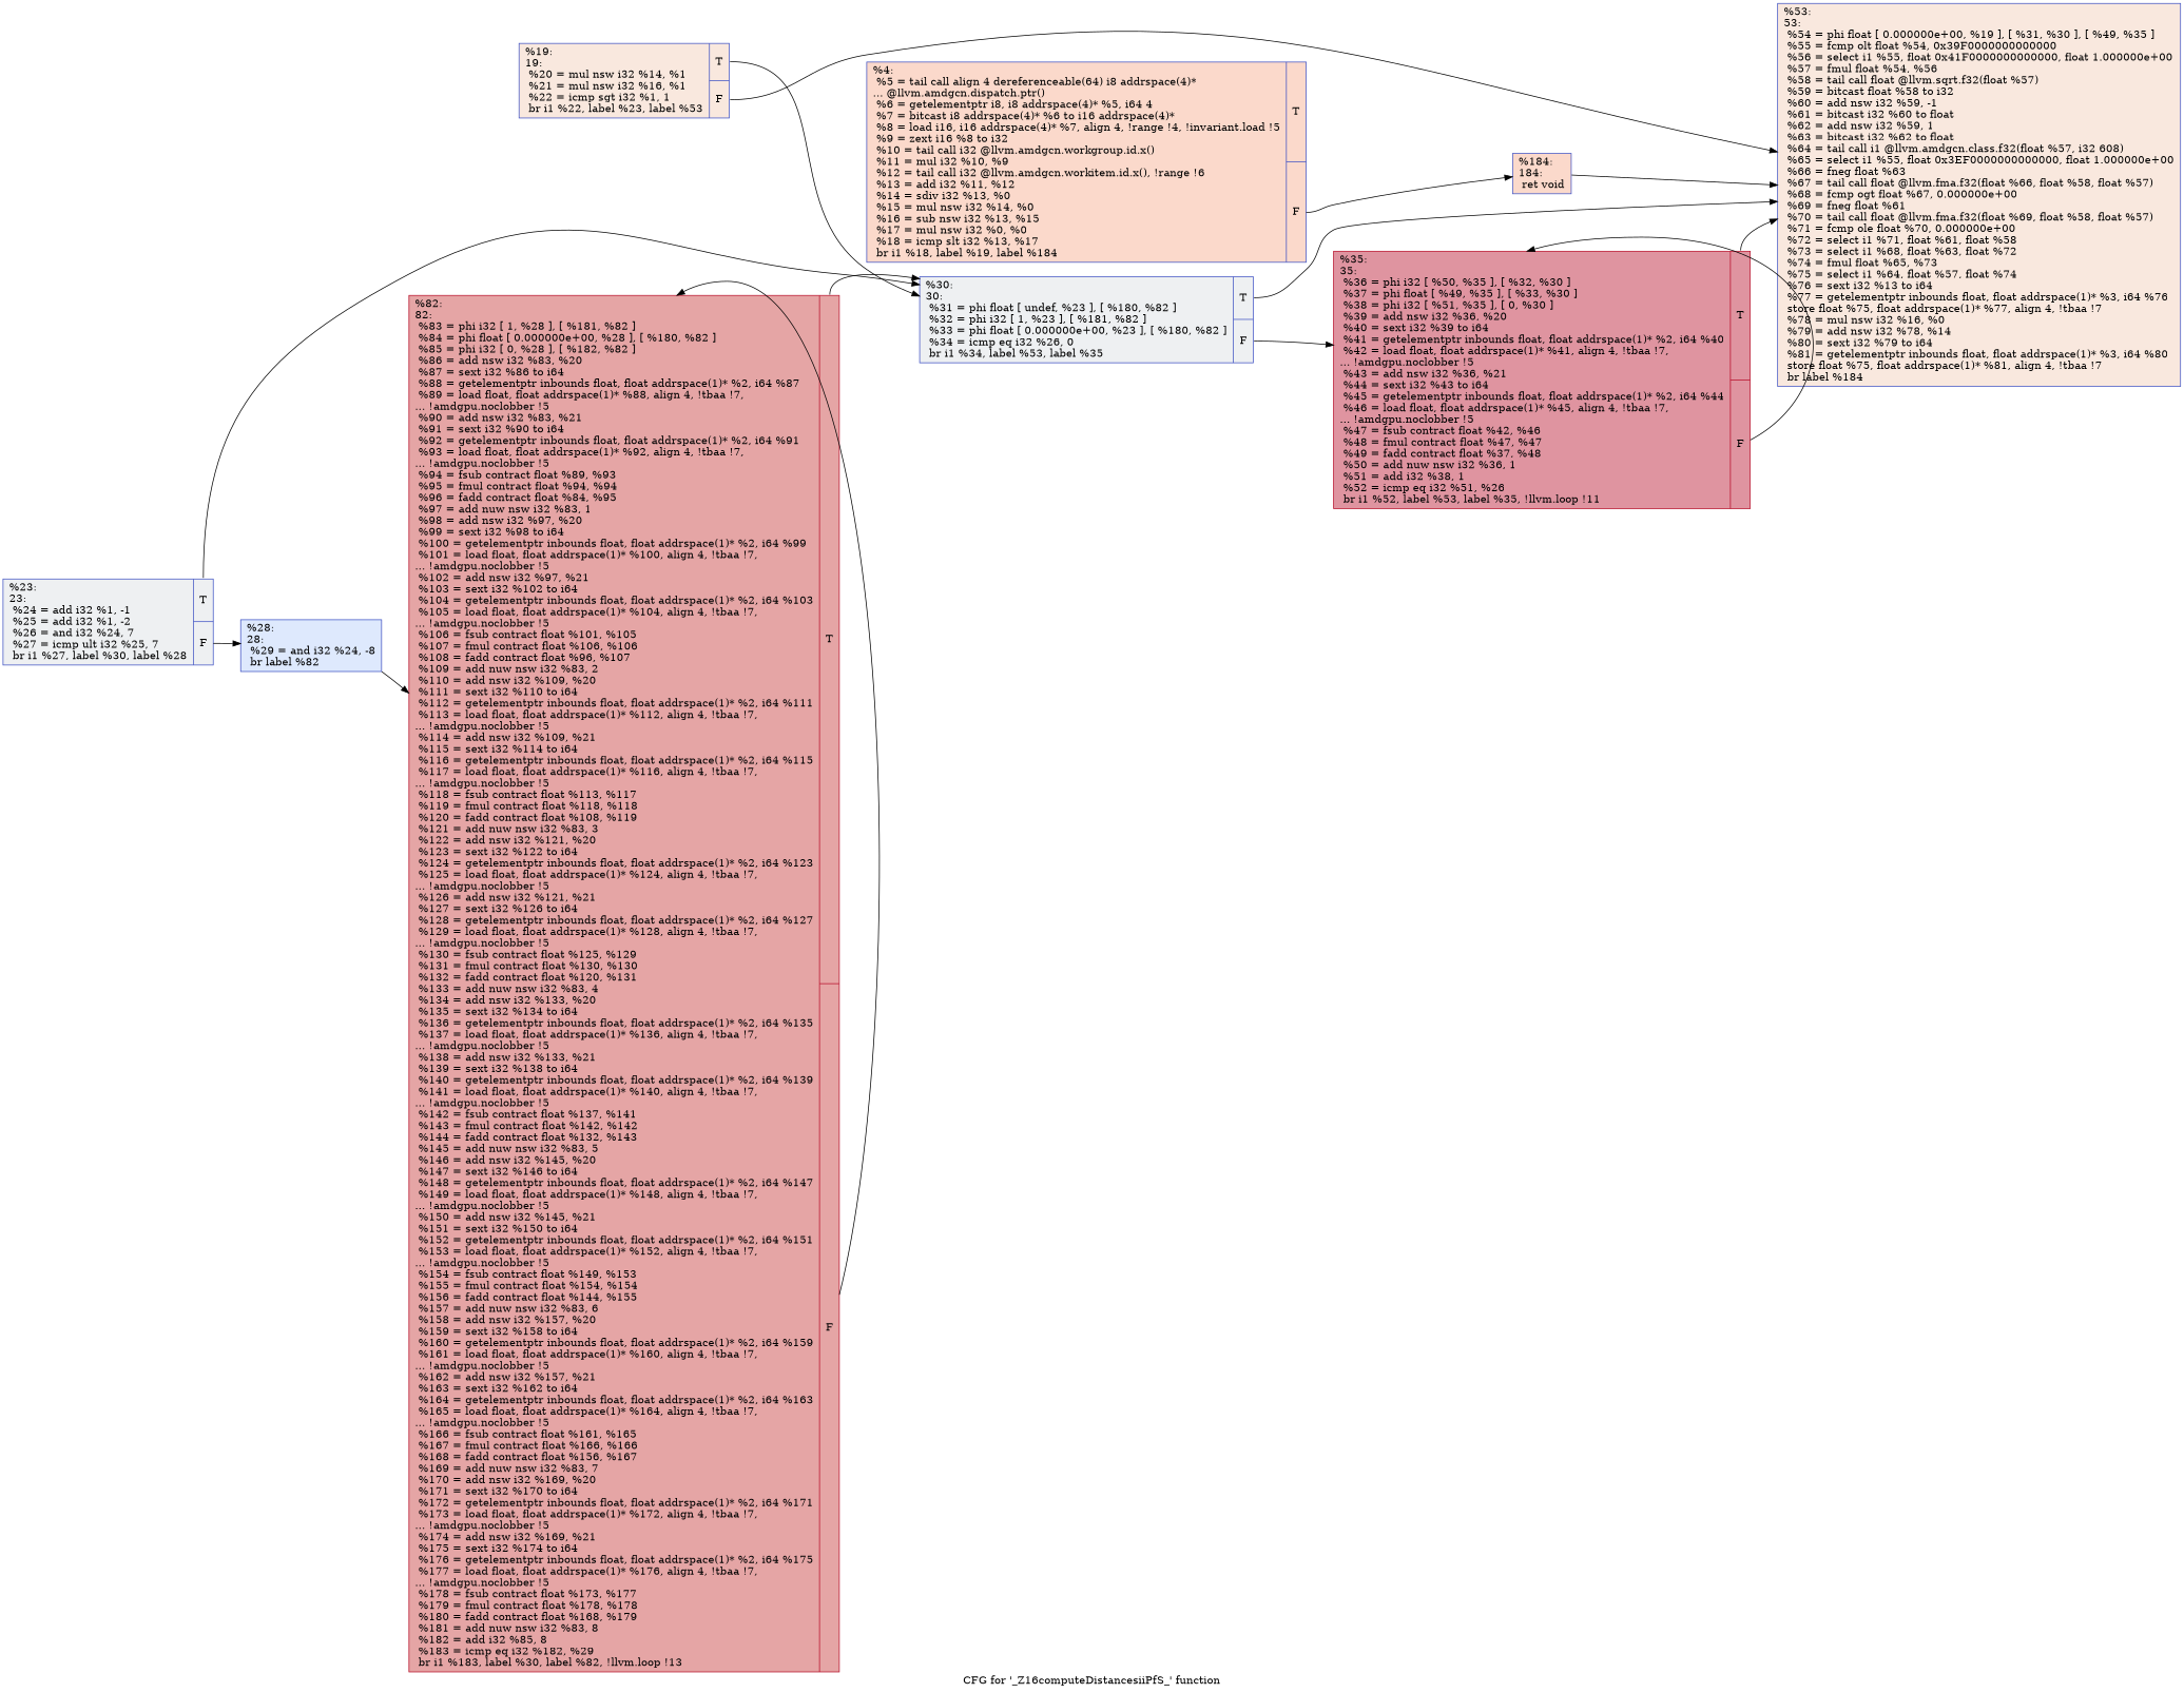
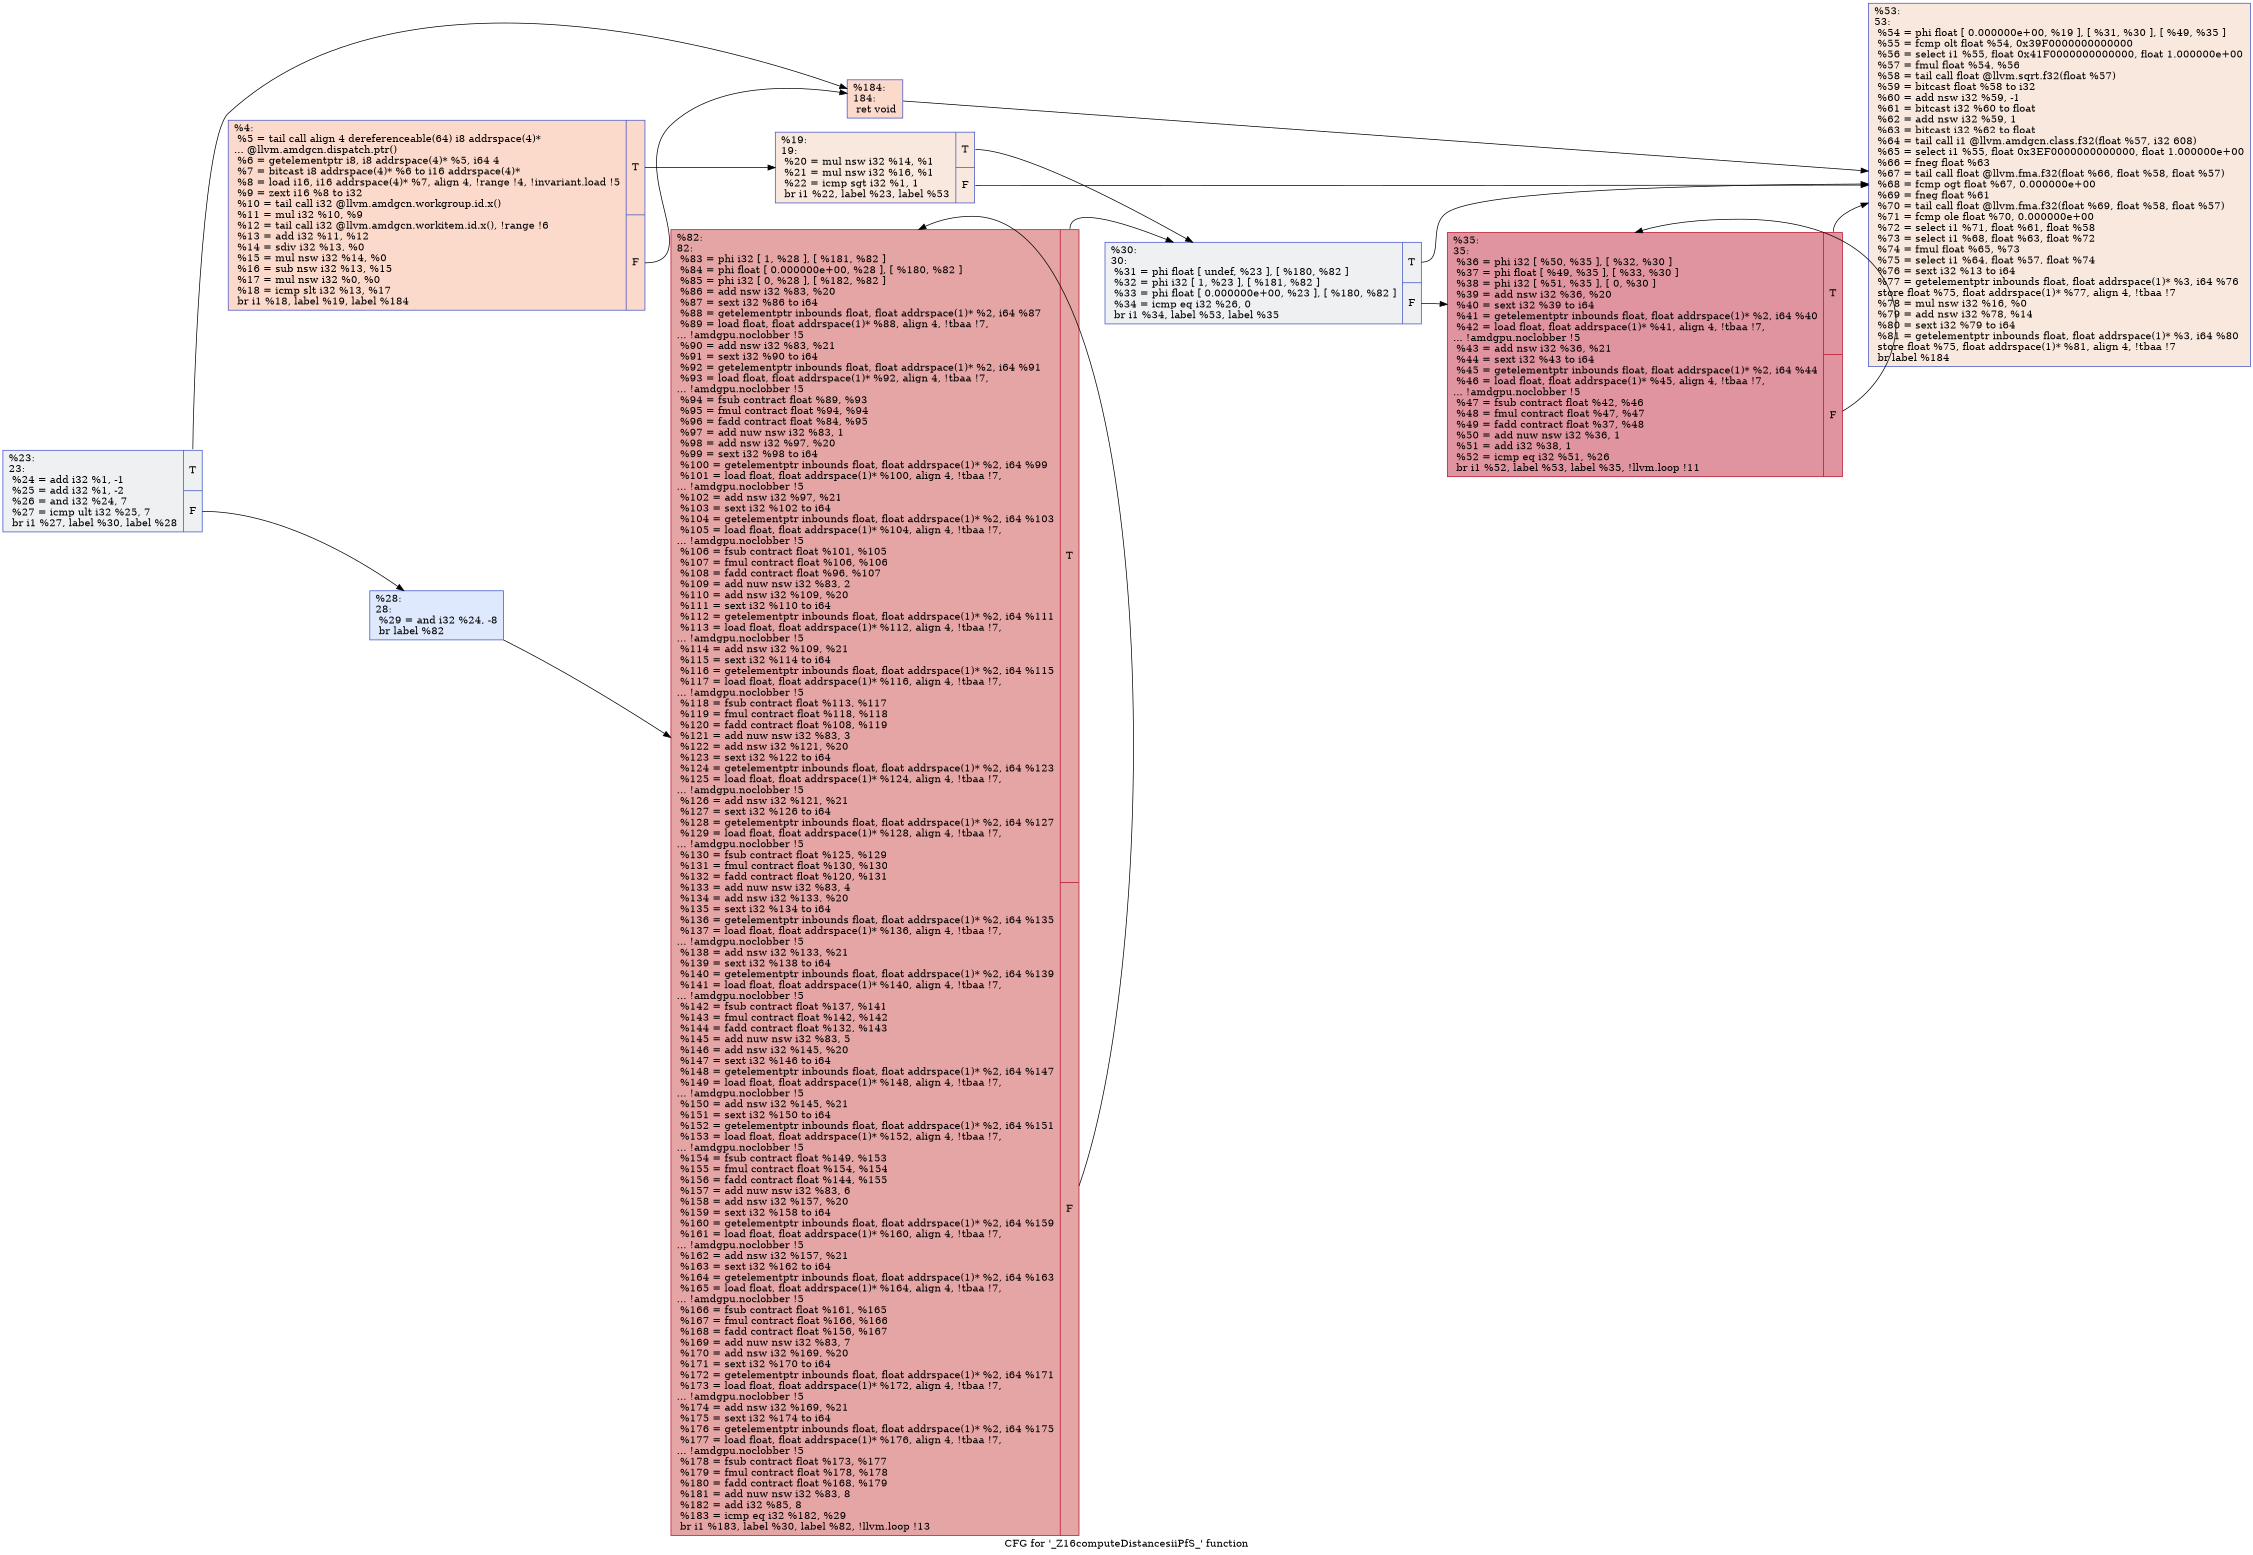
  digraph {
    label="CFG for '_Z16computeDistancesiiPfS_' function"
    rankdir=LR
    node [color="#3d50c3ff" fillcolor="#f7a88970" shape=record style=filled]
    edge [tailport=s0]
    n1 [label="{%4:\l  %5 = tail call align 4 dereferenceable(64) i8 addrspace(4)*\l... @llvm.amdgcn.dispatch.ptr()\l  %6 = getelementptr i8, i8 addrspace(4)* %5, i64 4\l  %7 = bitcast i8 addrspace(4)* %6 to i16 addrspace(4)*\l  %8 = load i16, i16 addrspace(4)* %7, align 4, !range !4, !invariant.load !5\l  %9 = zext i16 %8 to i32\l  %10 = tail call i32 @llvm.amdgcn.workgroup.id.x()\l  %11 = mul i32 %10, %9\l  %12 = tail call i32 @llvm.amdgcn.workitem.id.x(), !range !6\l  %13 = add i32 %11, %12\l  %14 = sdiv i32 %13, %0\l  %15 = mul nsw i32 %14, %0\l  %16 = sub nsw i32 %13, %15\l  %17 = mul nsw i32 %0, %0\l  %18 = icmp slt i32 %13, %17\l  br i1 %18, label %19, label %184\l|{<s0>T|<s1>F}}"]
    n2 [fillcolor="#f2cab570" label="{%19:\l19:                                               \l  %20 = mul nsw i32 %14, %1\l  %21 = mul nsw i32 %16, %1\l  %22 = icmp sgt i32 %1, 1\l  br i1 %22, label %23, label %53\l|{<s0>T|<s1>F}}"]
    n3 [label="{%184:\l184:                                              \l  ret void\l}"]
    n4 [fillcolor="#f2cab570" label="{%53:\l53:                                               \l  %54 = phi float [ 0.000000e+00, %19 ], [ %31, %30 ], [ %49, %35 ]\l  %55 = fcmp olt float %54, 0x39F0000000000000\l  %56 = select i1 %55, float 0x41F0000000000000, float 1.000000e+00\l  %57 = fmul float %54, %56\l  %58 = tail call float @llvm.sqrt.f32(float %57)\l  %59 = bitcast float %58 to i32\l  %60 = add nsw i32 %59, -1\l  %61 = bitcast i32 %60 to float\l  %62 = add nsw i32 %59, 1\l  %63 = bitcast i32 %62 to float\l  %64 = tail call i1 @llvm.amdgcn.class.f32(float %57, i32 608)\l  %65 = select i1 %55, float 0x3EF0000000000000, float 1.000000e+00\l  %66 = fneg float %63\l  %67 = tail call float @llvm.fma.f32(float %66, float %58, float %57)\l  %68 = fcmp ogt float %67, 0.000000e+00\l  %69 = fneg float %61\l  %70 = tail call float @llvm.fma.f32(float %69, float %58, float %57)\l  %71 = fcmp ole float %70, 0.000000e+00\l  %72 = select i1 %71, float %61, float %58\l  %73 = select i1 %68, float %63, float %72\l  %74 = fmul float %65, %73\l  %75 = select i1 %64, float %57, float %74\l  %76 = sext i32 %13 to i64\l  %77 = getelementptr inbounds float, float addrspace(1)* %3, i64 %76\l  store float %75, float addrspace(1)* %77, align 4, !tbaa !7\l  %78 = mul nsw i32 %16, %0\l  %79 = add nsw i32 %78, %14\l  %80 = sext i32 %79 to i64\l  %81 = getelementptr inbounds float, float addrspace(1)* %3, i64 %80\l  store float %75, float addrspace(1)* %81, align 4, !tbaa !7\l  br label %184\l}"]
    n5 [fillcolor="#d9dce170" label="{%30:\l30:                                               \l  %31 = phi float [ undef, %23 ], [ %180, %82 ]\l  %32 = phi i32 [ 1, %23 ], [ %181, %82 ]\l  %33 = phi float [ 0.000000e+00, %23 ], [ %180, %82 ]\l  %34 = icmp eq i32 %26, 0\l  br i1 %34, label %53, label %35\l|{<s0>T|<s1>F}}"]
    n6 [fillcolor="#d9dce170" label="{%23:\l23:                                               \l  %24 = add i32 %1, -1\l  %25 = add i32 %1, -2\l  %26 = and i32 %24, 7\l  %27 = icmp ult i32 %25, 7\l  br i1 %27, label %30, label %28\l|{<s0>T|<s1>F}}"]
    n7 [fillcolor="#b5cdfa70" label="{%28:\l28:                                               \l  %29 = and i32 %24, -8\l  br label %82\l}"]
    n8 [color="#b70d28ff" fillcolor="#b70d2870" label="{%35:\l35:                                               \l  %36 = phi i32 [ %50, %35 ], [ %32, %30 ]\l  %37 = phi float [ %49, %35 ], [ %33, %30 ]\l  %38 = phi i32 [ %51, %35 ], [ 0, %30 ]\l  %39 = add nsw i32 %36, %20\l  %40 = sext i32 %39 to i64\l  %41 = getelementptr inbounds float, float addrspace(1)* %2, i64 %40\l  %42 = load float, float addrspace(1)* %41, align 4, !tbaa !7,\l... !amdgpu.noclobber !5\l  %43 = add nsw i32 %36, %21\l  %44 = sext i32 %43 to i64\l  %45 = getelementptr inbounds float, float addrspace(1)* %2, i64 %44\l  %46 = load float, float addrspace(1)* %45, align 4, !tbaa !7,\l... !amdgpu.noclobber !5\l  %47 = fsub contract float %42, %46\l  %48 = fmul contract float %47, %47\l  %49 = fadd contract float %37, %48\l  %50 = add nuw nsw i32 %36, 1\l  %51 = add i32 %38, 1\l  %52 = icmp eq i32 %51, %26\l  br i1 %52, label %53, label %35, !llvm.loop !11\l|{<s0>T|<s1>F}}"]
    n9 [color="#b70d28ff" fillcolor="#c5333470" label="{%82:\l82:                                               \l  %83 = phi i32 [ 1, %28 ], [ %181, %82 ]\l  %84 = phi float [ 0.000000e+00, %28 ], [ %180, %82 ]\l  %85 = phi i32 [ 0, %28 ], [ %182, %82 ]\l  %86 = add nsw i32 %83, %20\l  %87 = sext i32 %86 to i64\l  %88 = getelementptr inbounds float, float addrspace(1)* %2, i64 %87\l  %89 = load float, float addrspace(1)* %88, align 4, !tbaa !7,\l... !amdgpu.noclobber !5\l  %90 = add nsw i32 %83, %21\l  %91 = sext i32 %90 to i64\l  %92 = getelementptr inbounds float, float addrspace(1)* %2, i64 %91\l  %93 = load float, float addrspace(1)* %92, align 4, !tbaa !7,\l... !amdgpu.noclobber !5\l  %94 = fsub contract float %89, %93\l  %95 = fmul contract float %94, %94\l  %96 = fadd contract float %84, %95\l  %97 = add nuw nsw i32 %83, 1\l  %98 = add nsw i32 %97, %20\l  %99 = sext i32 %98 to i64\l  %100 = getelementptr inbounds float, float addrspace(1)* %2, i64 %99\l  %101 = load float, float addrspace(1)* %100, align 4, !tbaa !7,\l... !amdgpu.noclobber !5\l  %102 = add nsw i32 %97, %21\l  %103 = sext i32 %102 to i64\l  %104 = getelementptr inbounds float, float addrspace(1)* %2, i64 %103\l  %105 = load float, float addrspace(1)* %104, align 4, !tbaa !7,\l... !amdgpu.noclobber !5\l  %106 = fsub contract float %101, %105\l  %107 = fmul contract float %106, %106\l  %108 = fadd contract float %96, %107\l  %109 = add nuw nsw i32 %83, 2\l  %110 = add nsw i32 %109, %20\l  %111 = sext i32 %110 to i64\l  %112 = getelementptr inbounds float, float addrspace(1)* %2, i64 %111\l  %113 = load float, float addrspace(1)* %112, align 4, !tbaa !7,\l... !amdgpu.noclobber !5\l  %114 = add nsw i32 %109, %21\l  %115 = sext i32 %114 to i64\l  %116 = getelementptr inbounds float, float addrspace(1)* %2, i64 %115\l  %117 = load float, float addrspace(1)* %116, align 4, !tbaa !7,\l... !amdgpu.noclobber !5\l  %118 = fsub contract float %113, %117\l  %119 = fmul contract float %118, %118\l  %120 = fadd contract float %108, %119\l  %121 = add nuw nsw i32 %83, 3\l  %122 = add nsw i32 %121, %20\l  %123 = sext i32 %122 to i64\l  %124 = getelementptr inbounds float, float addrspace(1)* %2, i64 %123\l  %125 = load float, float addrspace(1)* %124, align 4, !tbaa !7,\l... !amdgpu.noclobber !5\l  %126 = add nsw i32 %121, %21\l  %127 = sext i32 %126 to i64\l  %128 = getelementptr inbounds float, float addrspace(1)* %2, i64 %127\l  %129 = load float, float addrspace(1)* %128, align 4, !tbaa !7,\l... !amdgpu.noclobber !5\l  %130 = fsub contract float %125, %129\l  %131 = fmul contract float %130, %130\l  %132 = fadd contract float %120, %131\l  %133 = add nuw nsw i32 %83, 4\l  %134 = add nsw i32 %133, %20\l  %135 = sext i32 %134 to i64\l  %136 = getelementptr inbounds float, float addrspace(1)* %2, i64 %135\l  %137 = load float, float addrspace(1)* %136, align 4, !tbaa !7,\l... !amdgpu.noclobber !5\l  %138 = add nsw i32 %133, %21\l  %139 = sext i32 %138 to i64\l  %140 = getelementptr inbounds float, float addrspace(1)* %2, i64 %139\l  %141 = load float, float addrspace(1)* %140, align 4, !tbaa !7,\l... !amdgpu.noclobber !5\l  %142 = fsub contract float %137, %141\l  %143 = fmul contract float %142, %142\l  %144 = fadd contract float %132, %143\l  %145 = add nuw nsw i32 %83, 5\l  %146 = add nsw i32 %145, %20\l  %147 = sext i32 %146 to i64\l  %148 = getelementptr inbounds float, float addrspace(1)* %2, i64 %147\l  %149 = load float, float addrspace(1)* %148, align 4, !tbaa !7,\l... !amdgpu.noclobber !5\l  %150 = add nsw i32 %145, %21\l  %151 = sext i32 %150 to i64\l  %152 = getelementptr inbounds float, float addrspace(1)* %2, i64 %151\l  %153 = load float, float addrspace(1)* %152, align 4, !tbaa !7,\l... !amdgpu.noclobber !5\l  %154 = fsub contract float %149, %153\l  %155 = fmul contract float %154, %154\l  %156 = fadd contract float %144, %155\l  %157 = add nuw nsw i32 %83, 6\l  %158 = add nsw i32 %157, %20\l  %159 = sext i32 %158 to i64\l  %160 = getelementptr inbounds float, float addrspace(1)* %2, i64 %159\l  %161 = load float, float addrspace(1)* %160, align 4, !tbaa !7,\l... !amdgpu.noclobber !5\l  %162 = add nsw i32 %157, %21\l  %163 = sext i32 %162 to i64\l  %164 = getelementptr inbounds float, float addrspace(1)* %2, i64 %163\l  %165 = load float, float addrspace(1)* %164, align 4, !tbaa !7,\l... !amdgpu.noclobber !5\l  %166 = fsub contract float %161, %165\l  %167 = fmul contract float %166, %166\l  %168 = fadd contract float %156, %167\l  %169 = add nuw nsw i32 %83, 7\l  %170 = add nsw i32 %169, %20\l  %171 = sext i32 %170 to i64\l  %172 = getelementptr inbounds float, float addrspace(1)* %2, i64 %171\l  %173 = load float, float addrspace(1)* %172, align 4, !tbaa !7,\l... !amdgpu.noclobber !5\l  %174 = add nsw i32 %169, %21\l  %175 = sext i32 %174 to i64\l  %176 = getelementptr inbounds float, float addrspace(1)* %2, i64 %175\l  %177 = load float, float addrspace(1)* %176, align 4, !tbaa !7,\l... !amdgpu.noclobber !5\l  %178 = fsub contract float %173, %177\l  %179 = fmul contract float %178, %178\l  %180 = fadd contract float %168, %179\l  %181 = add nuw nsw i32 %83, 8\l  %182 = add i32 %85, 8\l  %183 = icmp eq i32 %182, %29\l  br i1 %183, label %30, label %82, !llvm.loop !13\l|{<s0>T|<s1>F}}"]
+   n1 -> n2
    n1 -> n3 [tailport=s1]
    n2 -> n4 [tailport=s1]
    n2 -> n5
    n3 -> n4
    n5 -> n4
    n5 -> n8 [tailport=s1]
-   n6 -> n5
+   n6 -> n3
    n6 -> n7 [tailport=s1]
    n7 -> n9
    n8 -> n4
    n8 -> n8 [tailport=s1]
    n9 -> n5
    n9 -> n9 [tailport=s1]
  }
